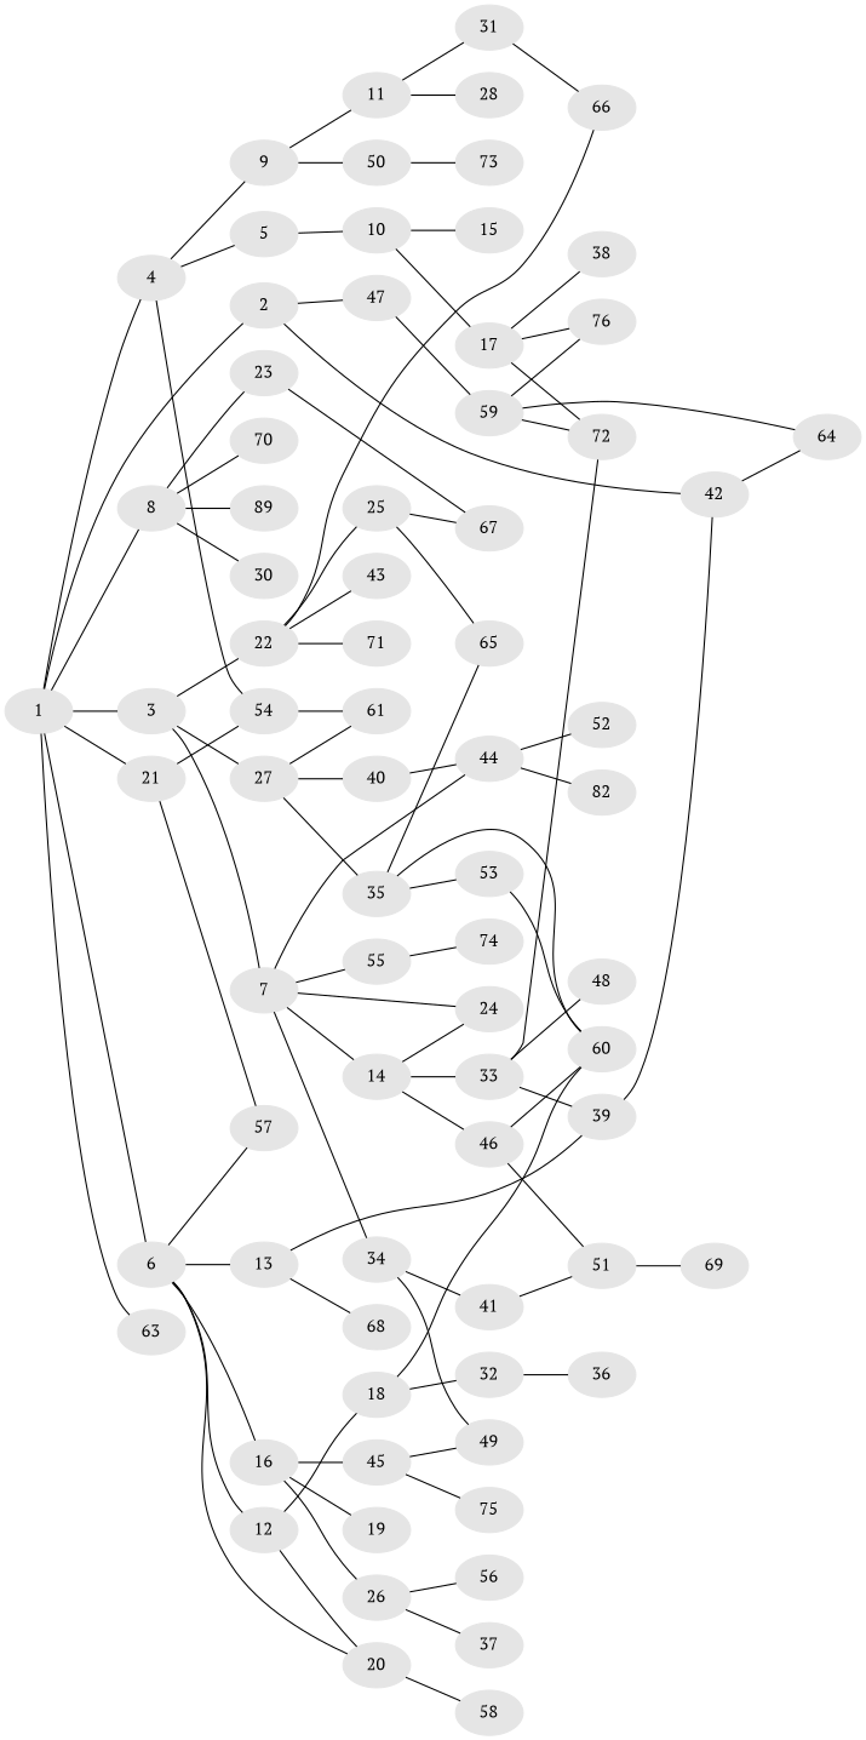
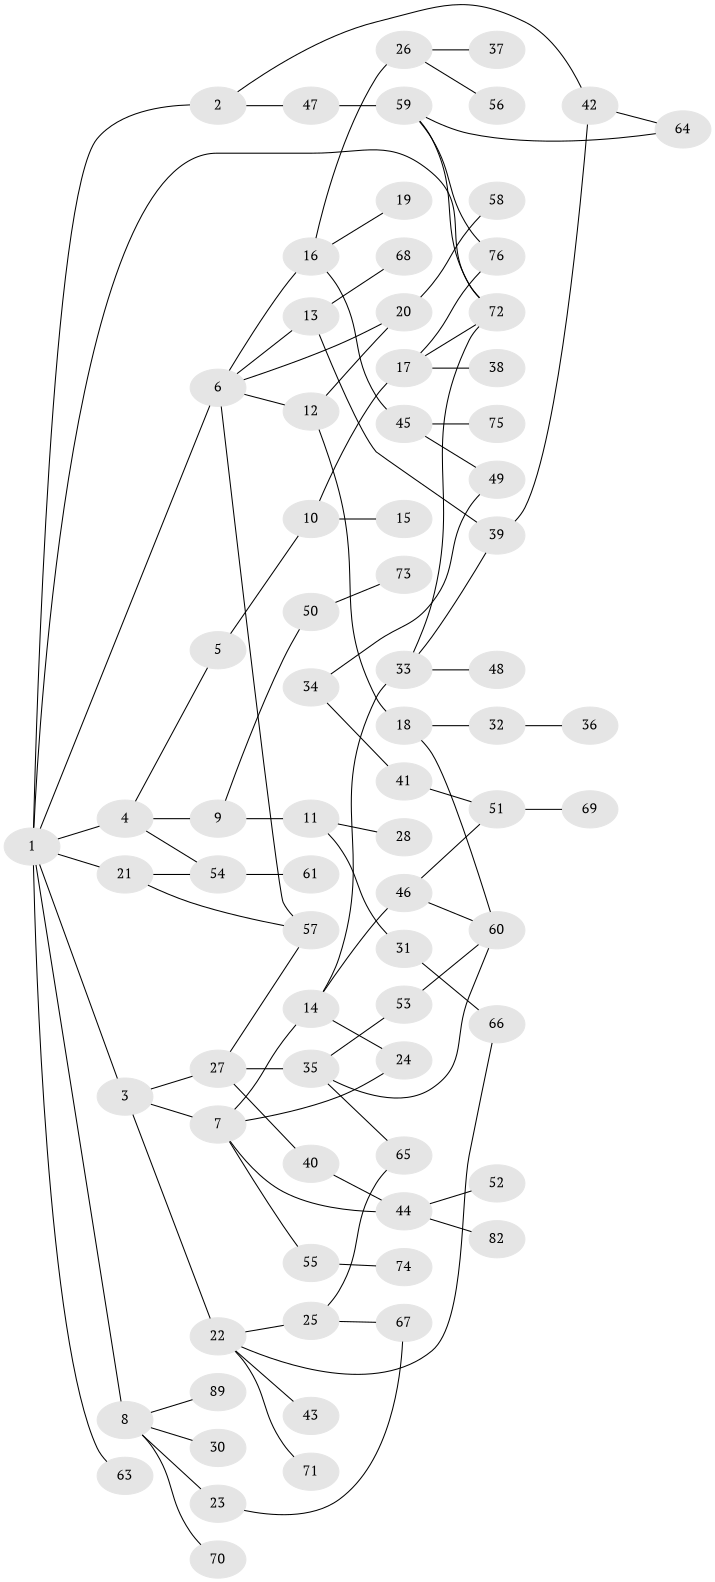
  graph {
    fontname="PT Serif"
    rankdir=LR
    node [color=gray90 fontname="PT Serif" style=filled]
    edge [fontname="PT Serif"]
    1
    2
    3
    4
    6
    8
    21
    63
    72
    42
    47
    7
    22
    27
    5
    9
    54
    12
    13
    16
    20
    57
    23
    n24 [label=89]
    30
    70
    64
    59
    14
    34
    44
    55
    24
    25
    43
    66
    71
    35
    40
    61
    10
    11
    50
    15
    17
    18
    39
    68
    19
    26
    45
    58
    33
    46
    41
    49
    52
    n58 [label=82]
    74
    67
    28
    31
    73
    38
    76
    32
    60
    48
    51
    37
    56
    75
    36
    65
    53
    69
    1 -- 2
    1 -- 3
    1 -- 4
    1 -- 6
    1 -- 8
    1 -- 21
    1 -- 63
+   1 -- 72
    2 -- 42
    2 -- 47
    3 -- 7
    3 -- 22
    3 -- 27
    4 -- 5
    4 -- 9
    4 -- 54
    6 -- 12
    6 -- 13
    6 -- 16
    6 -- 20
    6 -- 57
    8 -- 23
    8 -- n24
    8 -- 30
    8 -- 70
    21 -- 54
    21 -- 57
    42 -- 64
    47 -- 59
    7 -- 14
-   7 -- 34
    7 -- 44
    7 -- 55
    7 -- 24
    22 -- 25
    22 -- 43
    22 -- 66
    22 -- 71
    27 -- 35
    27 -- 40
-   27 -- 61
+   27 -- 57
    5 -- 10
    9 -- 11
    9 -- 50
    54 -- 61
    12 -- 20
    12 -- 18
    13 -- 39
    13 -- 68
    16 -- 19
    16 -- 26
    16 -- 45
    20 -- 58
    23 -- 67
    59 -- 72
    59 -- 64
    59 -- 76
    14 -- 24
    14 -- 33
    14 -- 46
    34 -- 41
    34 -- 49
    44 -- 52
    44 -- n58
    55 -- 74
    25 -- 67
    25 -- 65
    35 -- 60
    35 -- 65
    35 -- 53
    40 -- 44
    10 -- 15
    10 -- 17
    11 -- 28
    11 -- 31
    50 -- 73
    17 -- 72
    17 -- 38
    17 -- 76
    18 -- 32
    18 -- 60
    39 -- 42
    26 -- 37
    26 -- 56
    45 -- 49
    45 -- 75
    33 -- 72
    33 -- 39
    33 -- 48
    46 -- 60
    46 -- 51
    41 -- 51
    31 -- 66
    32 -- 36
    51 -- 69
    53 -- 60
  }
